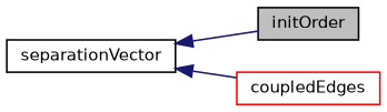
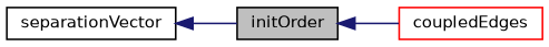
  digraph {
    rankdir=LR
    node [color=black fontname=Helvetica fontsize=10 shape=record]
    edge [color=midnightblue dir=back fontname=Helvetica fontsize=10 labelfontname=Helvetica labelfontsize=10 style=solid]
    n1 [fillcolor=grey75 fontcolor=black height=0.2 label=initOrder style=filled width=0.4]
    n2 [color=red height=0.2 label=coupledEdges width=0.4]
    n3 [height=0.2 label=separationVector width=0.4]
-   n3 -> n2
+   n1 -> n2
    n3 -> n1
  }
